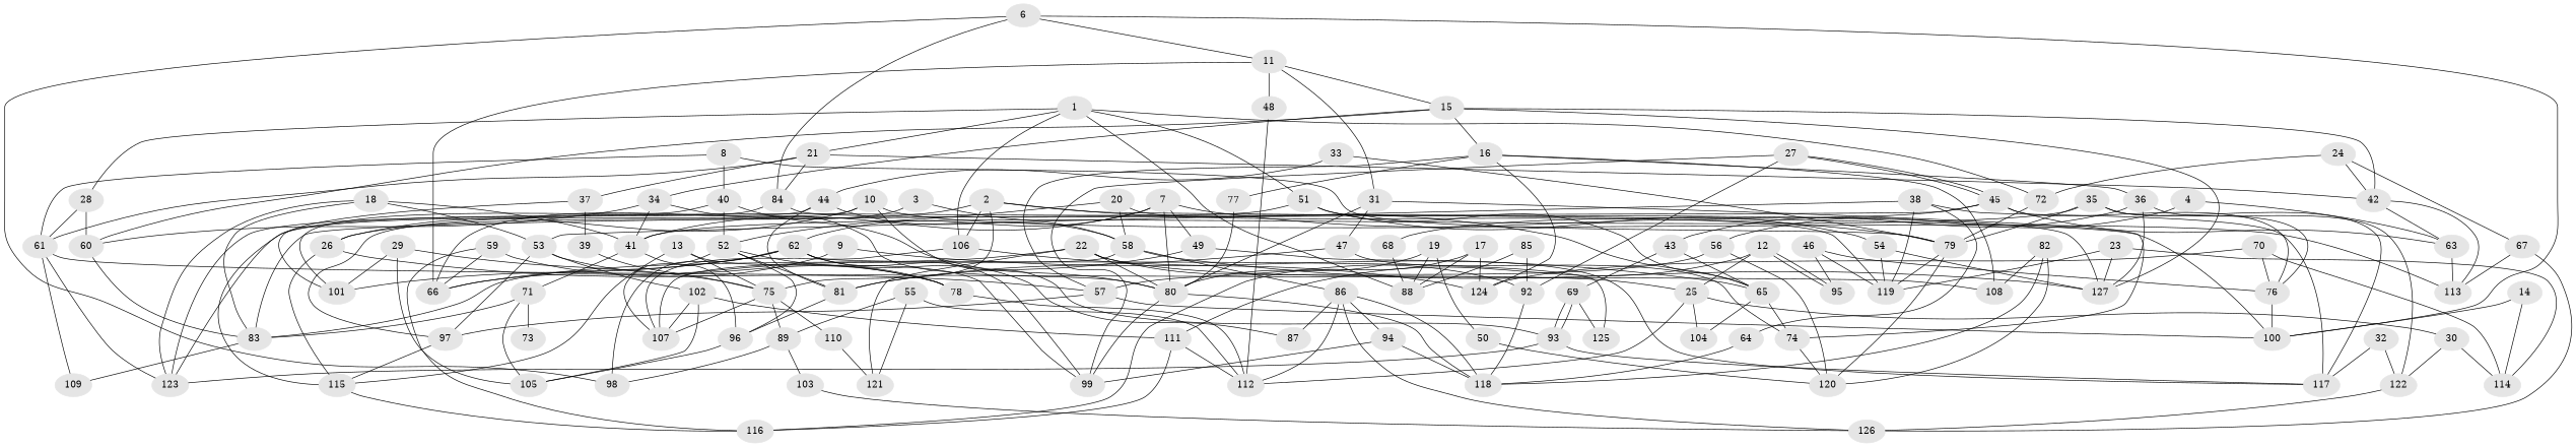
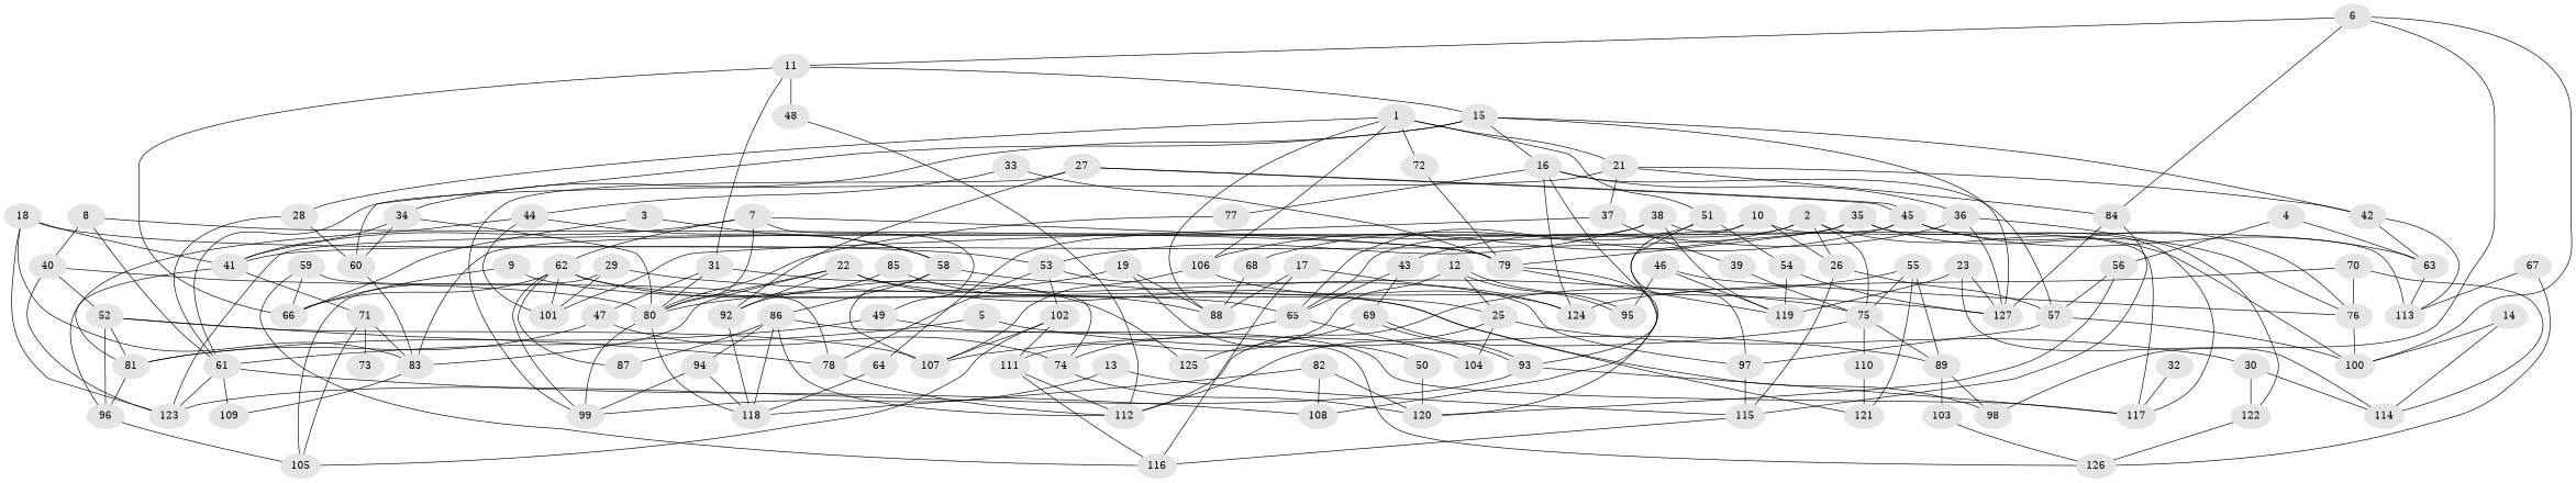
  graph {
    node [color=gray90 style=filled]
    1
    21
    28
    51
    72
    88
    106
    61
    84
    42
    37
    60
    65
    54
    97
    79
    124
    107
    2
    26
    75
    100
    115
    57
    104
    74
    89
    110
    3
    58
    66
    127
    86
    4
    56
    63
    120
    113
+   5
    123
    108
    109
    98
    103
    6
    11
    15
    31
    48
    7
    41
    49
    62
    80
    71
    96
    117
    81
    99
    101
    87
    125
    119
    118
    8
    40
    52
    9
    10
    93
    16
    34
    47
    112
    12
    25
    95
    111
    30
    116
    13
    14
    114
    36
    77
    83
    122
    43
    17
    18
    53
    78
    102
    19
    50
-   20
    39
    22
    92
    121
    23
-   24
    67
    126
    27
    45
    76
    68
    29
    105
    32
    33
    44
    35
    69
    38
    64
    73
    46
    55
    94
    59
    70
    82
    85
    1 -- 21
    1 -- 28
    1 -- 51
    1 -- 72
    1 -- 88
    1 -- 106
    21 -- 61
    21 -- 84
    21 -- 42
    21 -- 37
    28 -- 61
    28 -- 60
    51 -- 65
    51 -- 54
    51 -- 97
    72 -- 79
    106 -- 124
    106 -- 107
    61 -- 123
    61 -- 108
    61 -- 109
    84 -- 115
    84 -- 127
    42 -- 63
    42 -- 113
    37 -- 101
    37 -- 39
    60 -- 83
    65 -- 104
    65 -- 74
    54 -- 127
    54 -- 119
    97 -- 115
    79 -- 120
    79 -- 119
    2 -- 106
    2 -- 65
    2 -- 26
    2 -- 75
    2 -- 100
    26 -- 115
    26 -- 57
    75 -- 107
    75 -- 89
    75 -- 110
    115 -- 116
    57 -- 97
    57 -- 100
    74 -- 120
    89 -- 98
    89 -- 103
    110 -- 121
    3 -- 58
    3 -- 66
    58 -- 107
    58 -- 127
    58 -- 86
    86 -- 87
    86 -- 118
    86 -- 112
    86 -- 126
    86 -- 94
    4 -- 56
    4 -- 63
    56 -- 57
    56 -- 120
    63 -- 113
+   5 -- 61
+   5 -- 89
    103 -- 126
    6 -- 84
    6 -- 100
    6 -- 98
    6 -- 11
    11 -- 66
    11 -- 15
    11 -- 31
    11 -- 48
    15 -- 42
    15 -- 60
    15 -- 127
    15 -- 16
    15 -- 34
    31 -- 74
    31 -- 80
    31 -- 47
    48 -- 112
    7 -- 79
    7 -- 41
    7 -- 49
    7 -- 62
    7 -- 80
    41 -- 71
    41 -- 96
    49 -- 117
    49 -- 81
    62 -- 66
    62 -- 98
    62 -- 99
    62 -- 101
    62 -- 87
    62 -- 125
    80 -- 99
    80 -- 118
    71 -- 83
    71 -- 105
    71 -- 73
    96 -- 105
    81 -- 96
    8 -- 61
    8 -- 79
    8 -- 40
    40 -- 123
    40 -- 80
    40 -- 52
    52 -- 107
    52 -- 96
    52 -- 81
    52 -- 78
    9 -- 65
    9 -- 66
    10 -- 26
    10 -- 113
    10 -- 123
    10 -- 93
    93 -- 123
    93 -- 117
    16 -- 124
    16 -- 57
    16 -- 108
    16 -- 36
    16 -- 77
    34 -- 60
    34 -- 41
    34 -- 80
    47 -- 74
    47 -- 81
    12 -- 25
    12 -- 95
    12 -- 95
    12 -- 111
    25 -- 104
    25 -- 112
    25 -- 30
    111 -- 112
    111 -- 116
    30 -- 114
    30 -- 122
-   13 -- 75
+   55 -- 75
    13 -- 115
    13 -- 99
    14 -- 100
    14 -- 114
    36 -- 127
    36 -- 122
    36 -- 43
    77 -- 80
    83 -- 109
    122 -- 126
    43 -- 65
    43 -- 69
    17 -- 88
    17 -- 124
    17 -- 116
    18 -- 123
    18 -- 41
    18 -- 83
    18 -- 53
    53 -- 97
    53 -- 78
    53 -- 102
    78 -- 112
    102 -- 107
    102 -- 111
    102 -- 105
    19 -- 88
    19 -- 80
    19 -- 50
    50 -- 120
-   20 -- 58
-   20 -- 119
-   20 -- 52
    39 -- 75
    22 -- 80
    22 -- 25
    22 -- 83
    22 -- 92
    22 -- 121
    92 -- 118
    23 -- 127
    23 -- 119
    23 -- 114
-   24 -- 72
-   24 -- 42
-   24 -- 67
    67 -- 113
    67 -- 126
    27 -- 99
    27 -- 92
    27 -- 45
    27 -- 45
    45 -- 63
    45 -- 83
    45 -- 76
    45 -- 68
    76 -- 100
    68 -- 88
    29 -- 75
    29 -- 101
    29 -- 105
    32 -- 117
-   32 -- 122
    33 -- 79
    33 -- 44
    44 -- 58
    44 -- 81
    44 -- 101
    35 -- 79
    35 -- 41
    35 -- 117
    35 -- 76
    69 -- 125
    69 -- 93
    69 -- 93
    38 -- 117
    38 -- 119
    38 -- 53
    38 -- 64
    64 -- 118
    46 -- 119
    46 -- 95
    46 -- 76
    55 -- 89
    55 -- 112
    55 -- 121
    94 -- 99
    94 -- 118
    59 -- 66
    59 -- 116
    59 -- 78
    70 -- 124
    70 -- 114
    70 -- 76
    82 -- 120
    82 -- 108
    82 -- 118
    85 -- 88
    85 -- 92
  }
